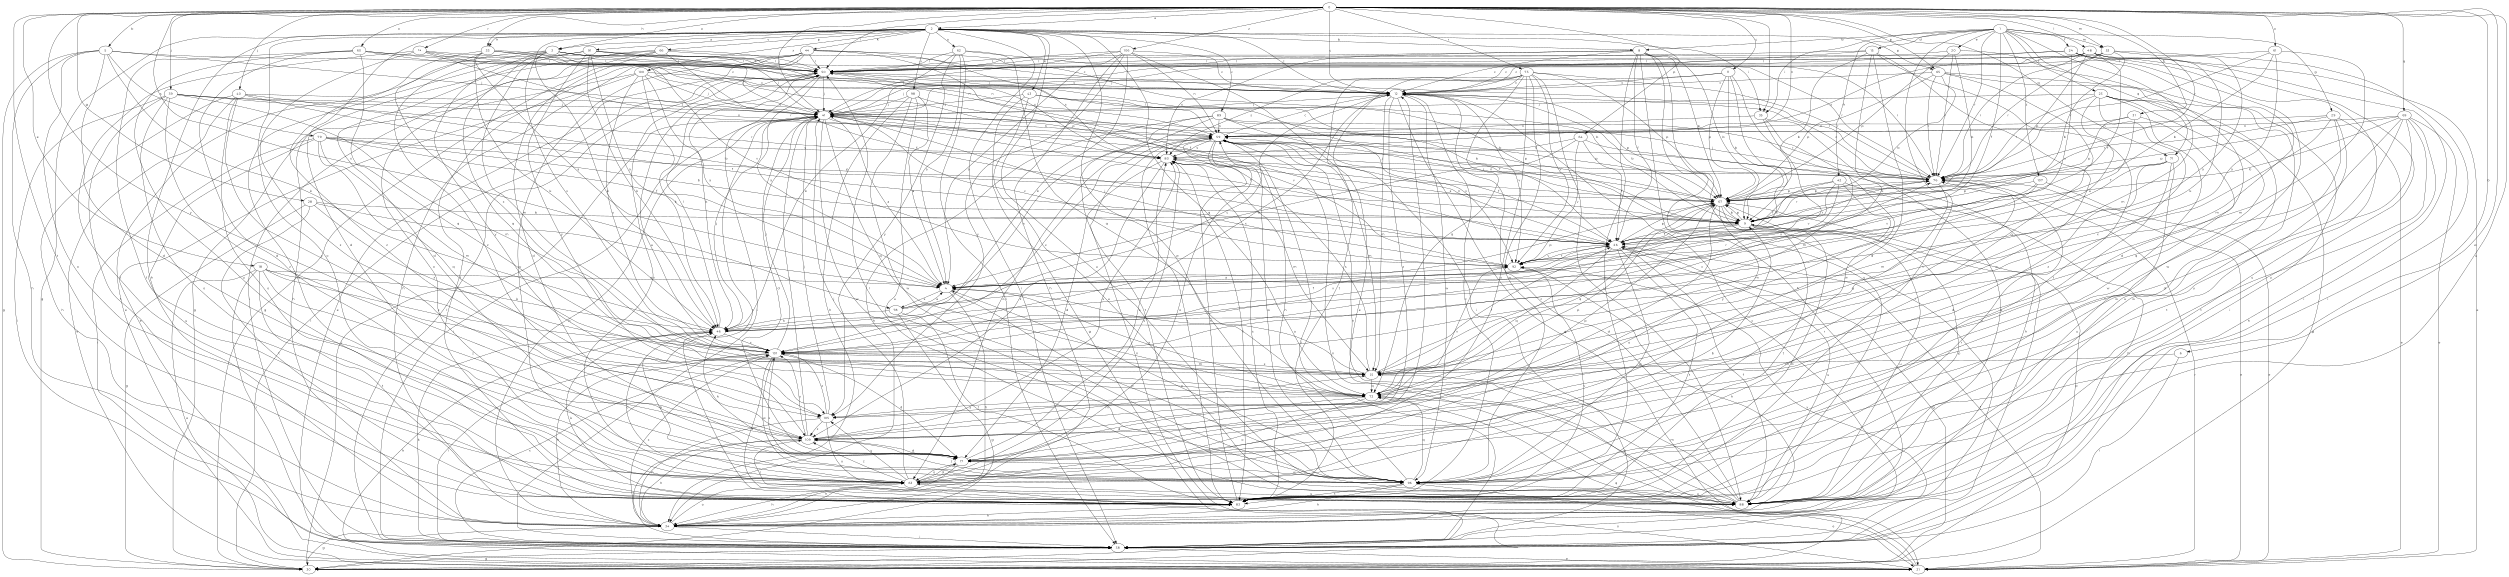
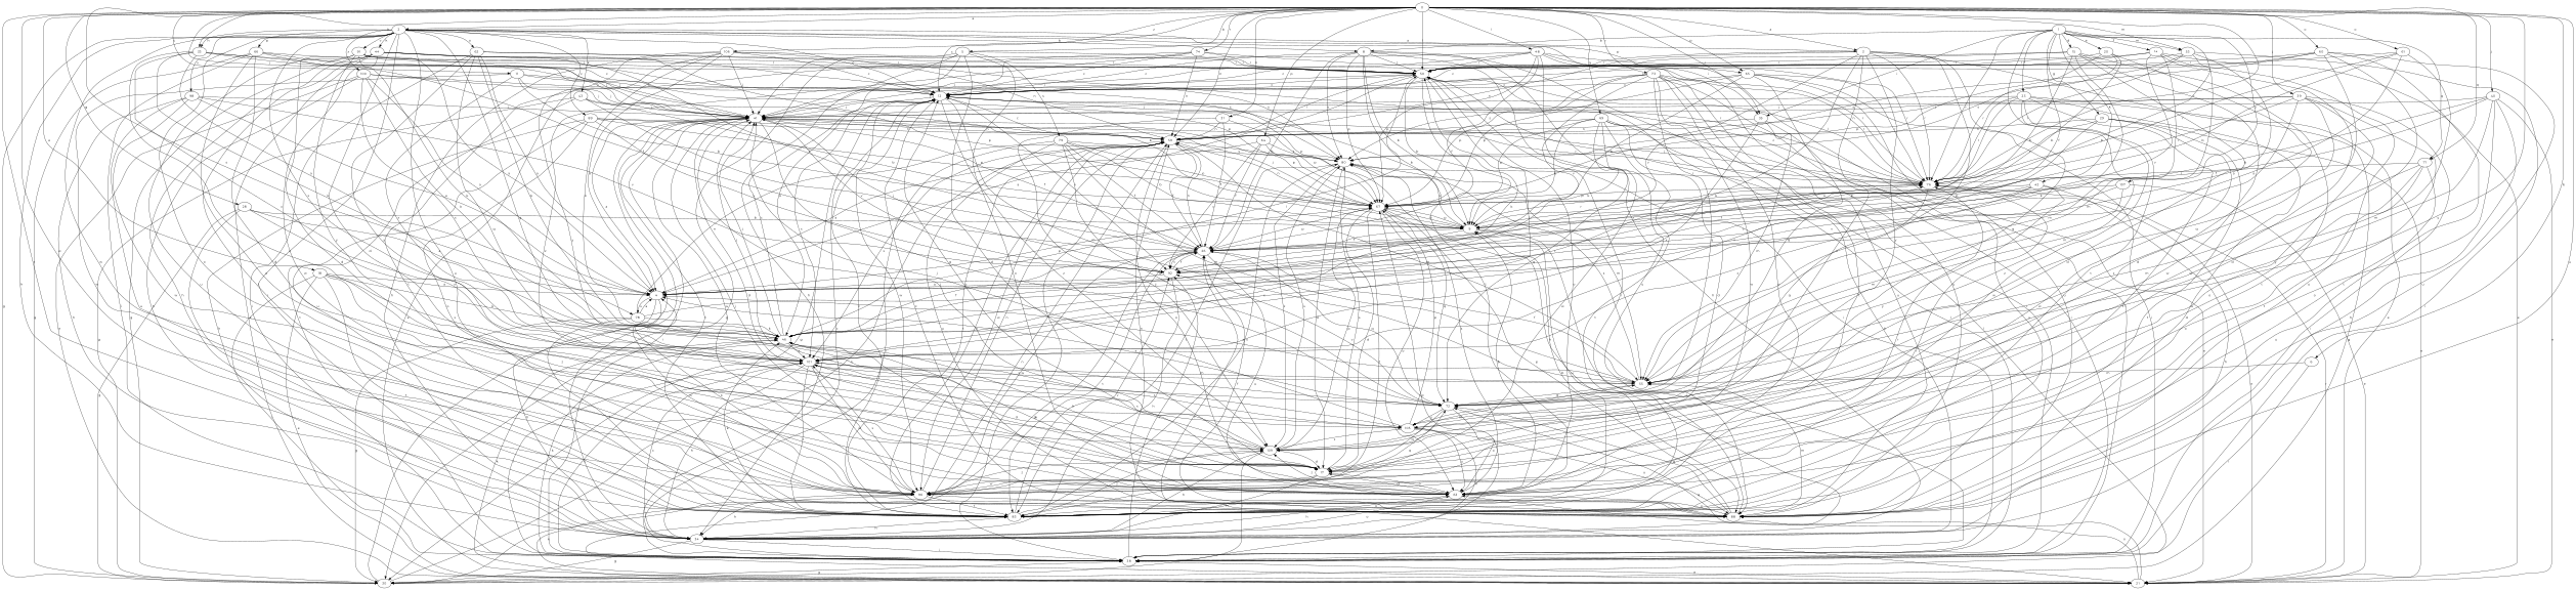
  strict digraph {
    fontname=Montserrat
    node [fontname=Montserrat]
    edge [fontname=Montserrat]
    0
    2
    3
    5
    6
    11
    12
    18
    28
    31
    33
    35
    39
    40
    41
    48
    50
    53
    59
    60
    61
    64
    65
    69
    71
    73
    74
    76
    78
    83
    88
    96
    105
    106
    8
    30
    34
    38
    43
    44
    62
    63
    66
    72
    89
    91
    98
    100
    101
    17
    55
    21
    46
    92
    109
    79
    67
    9
    4
    26
    80
    1
    15
    20
    23
    24
    29
    42
    107
    0 -> 2 [label=a]
    0 -> 3 [label=a]
    0 -> 5 [label=b]
    0 -> 6 [label=b]
    0 -> 11 [label=c]
    0 -> 12 [label=c]
    0 -> 18 [label=e]
    0 -> 28 [label=g]
    0 -> 31 [label=h]
    0 -> 33 [label=h]
    0 -> 35 [label=i]
    0 -> 39 [label=j]
    0 -> 40 [label=j]
    0 -> 41 [label=j]
    0 -> 48 [label=l]
    0 -> 50 [label=l]
    0 -> 53 [label=m]
    0 -> 59 [label=n]
    0 -> 60 [label=o]
    0 -> 61 [label=o]
    0 -> 64 [label=p]
    0 -> 65 [label=p]
    0 -> 69 [label=q]
    0 -> 71 [label=q]
    0 -> 73 [label=r]
    0 -> 74 [label=r]
    0 -> 76 [label=r]
    0 -> 78 [label=s]
    0 -> 83 [label=t]
    0 -> 88 [label=u]
    0 -> 96 [label=w]
    0 -> 105 [label=y]
    0 -> 106 [label=z]
    2 -> 3 [label=a]
    2 -> 12 [label=c]
    2 -> 33 [label=h]
    2 -> 35 [label=i]
    2 -> 65 [label=p]
    2 -> 88 [label=u]
    2 -> 96 [label=w]
    2 -> 8 [label=b]
    2 -> 30 [label=g]
    2 -> 34 [label=h]
    2 -> 38 [label=i]
    2 -> 43 [label=k]
    2 -> 44 [label=k]
    2 -> 62 [label=o]
    2 -> 63 [label=o]
    2 -> 66 [label=p]
    2 -> 72 [label=q]
    2 -> 89 [label=v]
    2 -> 91 [label=v]
    2 -> 98 [label=x]
    2 -> 100 [label=x]
    2 -> 101 [label=x]
    2 -> 17 [label=d]
    3 -> 50 [label=l]
    3 -> 59 [label=n]
    3 -> 76 [label=r]
    3 -> 105 [label=y]
    3 -> 72 [label=q]
    3 -> 55 [label=m]
    3 -> 21 [label=e]
    3 -> 46 [label=k]
    3 -> 92 [label=v]
    3 -> 109 [label=z]
    5 -> 41 [label=j]
    5 -> 50 [label=l]
    5 -> 30 [label=g]
    5 -> 34 [label=h]
    5 -> 63 [label=o]
    5 -> 17 [label=d]
    5 -> 46 [label=k]
    5 -> 79 [label=s]
    6 -> 38 [label=i]
    6 -> 55 [label=m]
    11 -> 12 [label=c]
    11 -> 41 [label=j]
    11 -> 96 [label=w]
    11 -> 101 [label=x]
    11 -> 67 [label=p]
    11 -> 9 [label=b]
    12 -> 41 [label=j]
    12 -> 96 [label=w]
    12 -> 30 [label=g]
    12 -> 101 [label=x]
    12 -> 55 [label=m]
    12 -> 92 [label=v]
    12 -> 109 [label=z]
    12 -> 67 [label=p]
    12 -> 9 [label=b]
    18 -> 83 [label=t]
    18 -> 38 [label=i]
    18 -> 101 [label=x]
    18 -> 21 [label=e]
    18 -> 46 [label=k]
    18 -> 109 [label=z]
    18 -> 4 [label=a]
    28 -> 83 [label=t]
    28 -> 30 [label=g]
    28 -> 101 [label=x]
    28 -> 9 [label=b]
    28 -> 4 [label=a]
    31 -> 59 [label=n]
    31 -> 109 [label=z]
    31 -> 67 [label=p]
    31 -> 26 [label=f]
    33 -> 41 [label=j]
    33 -> 50 [label=l]
    33 -> 101 [label=x]
    33 -> 46 [label=k]
    33 -> 109 [label=z]
    33 -> 67 [label=p]
    33 -> 4 [label=a]
    35 -> 59 [label=n]
    35 -> 88 [label=u]
    35 -> 101 [label=x]
    35 -> 55 [label=m]
    39 -> 41 [label=j]
    39 -> 59 [label=n]
    39 -> 76 [label=r]
    39 -> 83 [label=t]
    39 -> 38 [label=i]
    39 -> 63 [label=o]
    39 -> 55 [label=m]
    39 -> 109 [label=z]
    40 -> 41 [label=j]
    40 -> 105 [label=y]
    40 -> 34 [label=h]
    40 -> 63 [label=o]
    40 -> 21 [label=e]
    40 -> 9 [label=b]
    40 -> 26 [label=f]
    41 -> 59 [label=n]
    41 -> 83 [label=t]
    41 -> 96 [label=w]
    41 -> 34 [label=h]
    41 -> 38 [label=i]
    41 -> 72 [label=q]
    41 -> 17 [label=d]
    41 -> 92 [label=v]
    41 -> 67 [label=p]
    41 -> 4 [label=a]
    41 -> 26 [label=f]
    48 -> 12 [label=c]
    48 -> 41 [label=j]
    48 -> 50 [label=l]
    48 -> 76 [label=r]
    48 -> 88 [label=u]
    48 -> 38 [label=i]
    48 -> 46 [label=k]
    48 -> 67 [label=p]
    48 -> 26 [label=f]
    50 -> 12 [label=c]
    50 -> 41 [label=j]
    50 -> 38 [label=i]
    50 -> 63 [label=o]
    50 -> 46 [label=k]
    50 -> 9 [label=b]
    50 -> 4 [label=a]
    53 -> 50 [label=l]
    53 -> 76 [label=r]
    53 -> 38 [label=i]
    53 -> 9 [label=b]
    53 -> 4 [label=a]
    53 -> 80 [label=s]
    59 -> 12 [label=c]
    59 -> 50 [label=l]
    59 -> 83 [label=t]
    59 -> 96 [label=w]
    59 -> 38 [label=i]
    59 -> 63 [label=o]
    59 -> 101 [label=x]
    59 -> 55 [label=m]
    59 -> 26 [label=f]
    59 -> 80 [label=s]
    60 -> 12 [label=c]
    60 -> 50 [label=l]
    60 -> 83 [label=t]
    60 -> 88 [label=u]
    60 -> 72 [label=q]
    60 -> 17 [label=d]
    60 -> 80 [label=s]
    61 -> 50 [label=l]
    61 -> 76 [label=r]
    61 -> 55 [label=m]
    61 -> 9 [label=b]
    61 -> 4 [label=a]
    64 -> 34 [label=h]
    64 -> 92 [label=v]
    64 -> 4 [label=a]
    64 -> 26 [label=f]
    64 -> 80 [label=s]
    65 -> 12 [label=c]
    65 -> 76 [label=r]
    65 -> 88 [label=u]
    65 -> 38 [label=i]
    65 -> 72 [label=q]
    65 -> 67 [label=p]
    65 -> 9 [label=b]
    69 -> 59 [label=n]
    69 -> 83 [label=t]
    69 -> 96 [label=w]
    69 -> 34 [label=h]
    69 -> 72 [label=q]
    69 -> 17 [label=d]
    69 -> 21 [label=e]
    69 -> 67 [label=p]
    69 -> 9 [label=b]
    71 -> 76 [label=r]
    71 -> 88 [label=u]
    71 -> 63 [label=o]
    71 -> 17 [label=d]
    71 -> 55 [label=m]
    73 -> 12 [label=c]
    73 -> 76 [label=r]
    73 -> 83 [label=t]
    73 -> 88 [label=u]
    73 -> 96 [label=w]
    73 -> 38 [label=i]
    73 -> 63 [label=o]
    73 -> 72 [label=q]
    73 -> 92 [label=v]
    73 -> 67 [label=p]
    73 -> 80 [label=s]
    74 -> 12 [label=c]
    74 -> 50 [label=l]
    74 -> 59 [label=n]
    74 -> 76 [label=r]
    74 -> 83 [label=t]
    74 -> 109 [label=z]
    76 -> 12 [label=c]
    76 -> 41 [label=j]
    76 -> 50 [label=l]
    76 -> 72 [label=q]
    76 -> 21 [label=e]
    76 -> 67 [label=p]
    78 -> 59 [label=n]
    78 -> 76 [label=r]
    78 -> 83 [label=t]
    78 -> 30 [label=g]
    78 -> 46 [label=k]
    78 -> 4 [label=a]
    83 -> 12 [label=c]
    83 -> 59 [label=n]
    83 -> 76 [label=r]
    83 -> 34 [label=h]
    83 -> 46 [label=k]
    83 -> 92 [label=v]
    83 -> 109 [label=z]
    83 -> 9 [label=b]
    83 -> 80 [label=s]
    88 -> 12 [label=c]
    88 -> 50 [label=l]
    88 -> 59 [label=n]
    88 -> 72 [label=q]
    88 -> 55 [label=m]
    88 -> 67 [label=p]
    88 -> 26 [label=f]
    96 -> 59 [label=n]
    96 -> 83 [label=t]
    96 -> 88 [label=u]
    96 -> 34 [label=h]
    96 -> 72 [label=q]
    96 -> 101 [label=x]
    96 -> 21 [label=e]
    96 -> 109 [label=z]
    96 -> 4 [label=a]
    105 -> 41 [label=j]
    105 -> 88 [label=u]
    105 -> 34 [label=h]
    105 -> 101 [label=x]
    105 -> 109 [label=z]
    105 -> 67 [label=p]
    106 -> 12 [label=c]
    106 -> 41 [label=j]
    106 -> 50 [label=l]
    106 -> 59 [label=n]
    106 -> 105 [label=y]
    106 -> 34 [label=h]
    106 -> 21 [label=e]
    106 -> 46 [label=k]
    106 -> 4 [label=a]
    8 -> 12 [label=c]
    8 -> 50 [label=l]
    8 -> 83 [label=t]
    8 -> 88 [label=u]
    8 -> 34 [label=h]
    8 -> 38 [label=i]
    8 -> 67 [label=p]
    8 -> 9 [label=b]
    8 -> 26 [label=f]
    8 -> 80 [label=s]
    30 -> 41 [label=j]
    30 -> 50 [label=l]
    30 -> 59 [label=n]
    30 -> 67 [label=p]
    34 -> 30 [label=g]
    34 -> 38 [label=i]
    34 -> 63 [label=o]
    34 -> 101 [label=x]
    38 -> 12 [label=c]
    38 -> 50 [label=l]
    38 -> 30 [label=g]
    38 -> 101 [label=x]
    38 -> 21 [label=e]
    38 -> 46 [label=k]
    38 -> 92 [label=v]
    43 -> 41 [label=j]
    43 -> 88 [label=u]
    43 -> 30 [label=g]
    43 -> 9 [label=b]
    43 -> 26 [label=f]
    44 -> 50 [label=l]
    44 -> 83 [label=t]
    44 -> 96 [label=w]
    44 -> 30 [label=g]
    44 -> 34 [label=h]
    44 -> 21 [label=e]
    44 -> 9 [label=b]
    44 -> 26 [label=f]
    44 -> 80 [label=s]
    62 -> 50 [label=l]
    62 -> 76 [label=r]
    62 -> 105 [label=y]
    62 -> 38 [label=i]
    62 -> 72 [label=q]
    62 -> 46 [label=k]
    62 -> 4 [label=a]
    63 -> 41 [label=j]
    63 -> 76 [label=r]
    63 -> 88 [label=u]
-   63 -> 105 [label=y]
+   105 -> 63 [label=y]
    63 -> 34 [label=h]
    63 -> 17 [label=d]
    63 -> 46 [label=k]
    63 -> 109 [label=z]
    63 -> 9 [label=b]
    63 -> 80 [label=s]
    66 -> 12 [label=c]
    66 -> 50 [label=l]
    66 -> 30 [label=g]
    66 -> 38 [label=i]
    66 -> 63 [label=o]
    66 -> 17 [label=d]
    66 -> 26 [label=f]
    72 -> 105 [label=y]
    72 -> 63 [label=o]
    72 -> 17 [label=d]
    72 -> 92 [label=v]
    72 -> 4 [label=a]
    89 -> 59 [label=n]
    89 -> 76 [label=r]
    89 -> 83 [label=t]
    89 -> 34 [label=h]
    89 -> 63 [label=o]
    89 -> 92 [label=v]
    89 -> 67 [label=p]
    91 -> 41 [label=j]
    91 -> 50 [label=l]
    91 -> 88 [label=u]
    91 -> 105 [label=y]
    91 -> 17 [label=d]
    91 -> 46 [label=k]
    91 -> 4 [label=a]
    91 -> 80 [label=s]
    98 -> 41 [label=j]
    98 -> 88 [label=u]
    98 -> 96 [label=w]
    98 -> 34 [label=h]
    98 -> 92 [label=v]
    98 -> 4 [label=a]
    100 -> 12 [label=c]
    100 -> 41 [label=j]
    100 -> 34 [label=h]
    100 -> 101 [label=x]
    100 -> 21 [label=e]
    100 -> 46 [label=k]
    100 -> 4 [label=a]
    101 -> 41 [label=j]
    101 -> 50 [label=l]
    101 -> 83 [label=t]
    101 -> 96 [label=w]
    101 -> 34 [label=h]
    101 -> 38 [label=i]
    101 -> 17 [label=d]
    101 -> 55 [label=m]
    17 -> 12 [label=c]
    17 -> 96 [label=w]
    17 -> 34 [label=h]
    17 -> 63 [label=o]
    17 -> 46 [label=k]
    17 -> 80 [label=s]
    55 -> 72 [label=q]
    55 -> 101 [label=x]
    55 -> 4 [label=a]
    55 -> 26 [label=f]
    55 -> 80 [label=s]
    21 -> 59 [label=n]
    21 -> 76 [label=r]
    21 -> 63 [label=o]
    21 -> 72 [label=q]
    21 -> 46 [label=k]
    21 -> 26 [label=f]
    46 -> 12 [label=c]
    46 -> 41 [label=j]
    46 -> 50 [label=l]
    46 -> 63 [label=o]
    46 -> 101 [label=x]
    46 -> 26 [label=f]
    92 -> 41 [label=j]
    92 -> 34 [label=h]
    92 -> 4 [label=a]
    92 -> 26 [label=f]
    109 -> 41 [label=j]
    109 -> 34 [label=h]
    109 -> 38 [label=i]
    109 -> 101 [label=x]
    109 -> 17 [label=d]
    109 -> 55 [label=m]
    109 -> 67 [label=p]
    109 -> 80 [label=s]
    79 -> 88 [label=u]
    79 -> 38 [label=i]
    79 -> 72 [label=q]
    79 -> 55 [label=m]
    79 -> 67 [label=p]
    79 -> 9 [label=b]
    79 -> 26 [label=f]
    79 -> 80 [label=s]
    67 -> 41 [label=j]
    67 -> 59 [label=n]
    67 -> 83 [label=t]
    67 -> 63 [label=o]
    67 -> 72 [label=q]
    67 -> 17 [label=d]
    67 -> 9 [label=b]
    9 -> 76 [label=r]
    9 -> 88 [label=u]
    9 -> 38 [label=i]
    9 -> 101 [label=x]
    9 -> 67 [label=p]
    9 -> 26 [label=f]
    9 -> 80 [label=s]
    4 -> 78 [label=s]
    4 -> 96 [label=w]
    4 -> 34 [label=h]
    4 -> 67 [label=p]
    26 -> 59 [label=n]
    26 -> 76 [label=r]
    26 -> 83 [label=t]
    26 -> 88 [label=u]
    26 -> 96 [label=w]
    26 -> 30 [label=g]
    26 -> 72 [label=q]
    26 -> 92 [label=v]
    26 -> 67 [label=p]
    80 -> 76 [label=r]
    80 -> 83 [label=t]
    80 -> 17 [label=d]
    80 -> 55 [label=m]
    80 -> 109 [label=z]
    1 -> 35 [label=i]
    1 -> 53 [label=m]
    1 -> 71 [label=q]
    1 -> 76 [label=r]
    1 -> 83 [label=t]
    1 -> 8 [label=b]
    1 -> 55 [label=m]
    1 -> 26 [label=f]
    1 -> 15 [label=d]
    1 -> 20 [label=e]
    1 -> 23 [label=f]
    1 -> 24 [label=f]
    1 -> 29 [label=g]
    1 -> 42 [label=k]
    1 -> 107 [label=z]
    15 -> 41 [label=j]
    15 -> 50 [label=l]
    15 -> 83 [label=t]
    15 -> 96 [label=w]
    15 -> 17 [label=d]
    15 -> 46 [label=k]
    15 -> 9 [label=b]
    20 -> 50 [label=l]
    20 -> 76 [label=r]
    20 -> 17 [label=d]
    20 -> 67 [label=p]
    20 -> 9 [label=b]
    23 -> 41 [label=j]
    23 -> 76 [label=r]
    23 -> 83 [label=t]
    23 -> 88 [label=u]
    23 -> 96 [label=w]
    23 -> 30 [label=g]
    23 -> 109 [label=z]
    23 -> 4 [label=a]
    24 -> 12 [label=c]
    24 -> 50 [label=l]
    24 -> 88 [label=u]
    24 -> 96 [label=w]
    24 -> 55 [label=m]
    24 -> 21 [label=e]
    24 -> 92 [label=v]
    29 -> 59 [label=n]
    29 -> 76 [label=r]
    29 -> 83 [label=t]
    29 -> 96 [label=w]
    29 -> 101 [label=x]
    29 -> 21 [label=e]
    42 -> 105 [label=y]
    42 -> 34 [label=h]
    42 -> 101 [label=x]
    42 -> 92 [label=v]
    42 -> 67 [label=p]
    42 -> 26 [label=f]
    107 -> 55 [label=m]
    107 -> 21 [label=e]
    107 -> 92 [label=v]
    107 -> 67 [label=p]
  }
